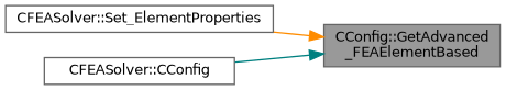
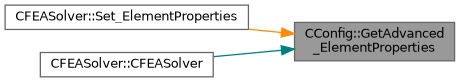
  digraph {
    rankdir=RL
    node [color=grey40 fillcolor=white fontname=Helvetica fontsize=10 shape=box style=filled]
    edge [dir=back fontname=Helvetica fontsize=10 labelfontname=Helvetica labelfontsize=10 style=solid]
-   n1 [color=gray40 fillcolor=grey60 fontcolor=black height=0.2 label="CConfig::GetAdvanced\l_FEAElementBased" width=0.4]
+   n1 [color=gray40 fillcolor=grey60 fontcolor=black height=0.2 label="CConfig::GetAdvanced\l_ElementProperties" width=0.4]
    n2 [height=0.2 label="CFEASolver::Set_ElementProperties" width=0.4]
-   n3 [height=0.2 label="CFEASolver::CConfig" width=0.4]
+   n3 [height=0.2 label="CFEASolver::CFEASolver" width=0.4]
    n1 -> n2 [color=darkorange]
    n1 -> n3 [color=teal]
  }
